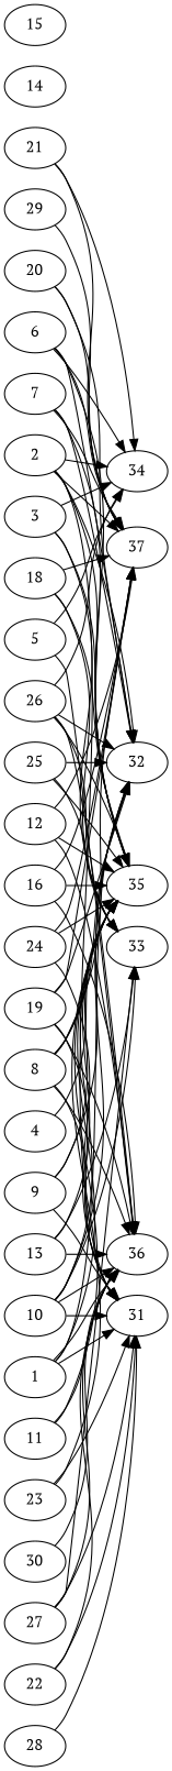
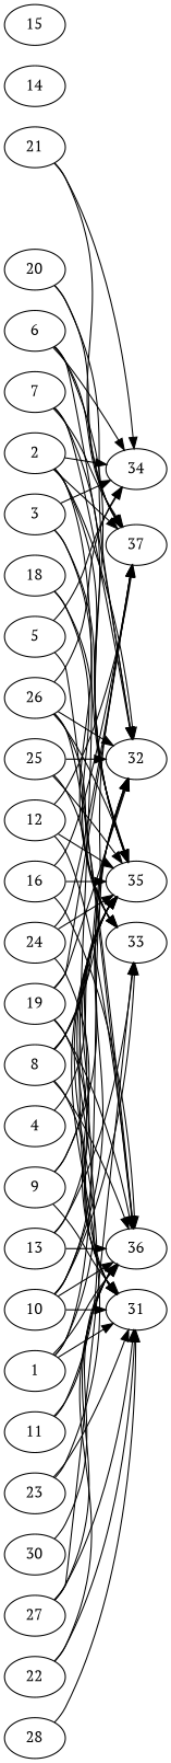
  digraph {
    fontname="PT Serif"
    rankdir=LR
    node [alpha=0.07 fontname="PT Serif"]
    edge [fontname="PT Serif"]
    1 [alpha=0.00 expect_size=854798428133440618496]
    31 [alpha=0.13 expect_size=705865368415780992]
    32 [alpha=0.09 expect_size=463212978787844096000]
    35 [alpha=0.13 expect_size=995637870381102006272]
    36 [alpha=0.17 expect_size=43013416841140764672]
    2 [expect_size=663538068272197504]
    34 [alpha=0.01 expect_size=445916389572608000000]
    37 [alpha=0.02 expect_size=372900850902446272]
    3 [alpha=0.11 expect_size=5693402930232156]
    33 [alpha=0.03 expect_size=16083384868668946]
    4 [alpha=0.15 expect_size=34576421855647376]
    5 [alpha=0.17 expect_size=113260251564342247424]
    6 [expect_size=336619254149334171648]
    7 [alpha=0.01 expect_size=11574946758785124]
    8 [alpha=0.05 expect_size=335282347633058240]
    9 [alpha=0.14 expect_size=48229460596817560]
    10 [expect_size=10689630521771620]
    11 [alpha=0.06 expect_size=138724481257008480]
    12 [alpha=0.13 expect_size=299744670354918784]
    13 [alpha=0.17 expect_size=307797719040179520]
    14 [alpha=0.11 expect_size=551169395789569982464]
    15 [alpha=0.15 expect_size=2050797791769805]
    16 [alpha=0.20 expect_size=2102353794344554752]
    18 [alpha=0.13 expect_size=12305425142220540]
    19 [alpha=0.11 expect_size=51679635987962527744]
    20 [alpha=0.04 expect_size=2308946309581496832]
    21 [alpha=0.02 expect_size=14036409778657454]
    22 [alpha=0.18 expect_size=641119235635771136]
    23 [alpha=0.12 expect_size=842606696099497344]
    24 [expect_size=43494121151550980096]
    25 [expect_size=22532197679553608]
    26 [alpha=0.06 expect_size=358790497344527]
    27 [alpha=0.06 expect_size=344346852586933977088]
    28 [alpha=0.09 expect_size=63330035142979728]
-   29 [alpha=0.08 expect_size=18367001952222352]
    30 [alpha=0.12 expect_size=12169255801087512]
    1 -> 31
    1 -> 32
    1 -> 35
    1 -> 36
    2 -> 31
    2 -> 32
    2 -> 35
    2 -> 34
    2 -> 37
    3 -> 35
    3 -> 34
    3 -> 33
    4 -> 35
    5 -> 36
    5 -> 34
    6 -> 32
    6 -> 35
    6 -> 34
    6 -> 37
    7 -> 32
    7 -> 35
    7 -> 37
    8 -> 31
    8 -> 32
    8 -> 35
    8 -> 36
    8 -> 37
    9 -> 31
    9 -> 32
    9 -> 35
    10 -> 31
    10 -> 32
    10 -> 35
    10 -> 36
    10 -> 33
    11 -> 35
    11 -> 36
    12 -> 35
    12 -> 36
    12 -> 37
    13 -> 35
    13 -> 36
    13 -> 33
    16 -> 35
    16 -> 36
    16 -> 37
    18 -> 35
-   18 -> 37
    18 -> 33
    19 -> 31
    19 -> 32
    19 -> 36
    19 -> 37
    20 -> 32
    20 -> 37
    21 -> 34
    21 -> 37
    22 -> 31
    22 -> 36
    23 -> 31
    23 -> 35
    24 -> 31
    24 -> 35
    24 -> 37
    25 -> 32
    25 -> 35
    25 -> 33
    26 -> 32
    26 -> 35
    26 -> 36
    26 -> 34
    26 -> 33
    27 -> 31
    27 -> 36
    27 -> 33
    28 -> 31
-   29 -> 37
    30 -> 36
  }
